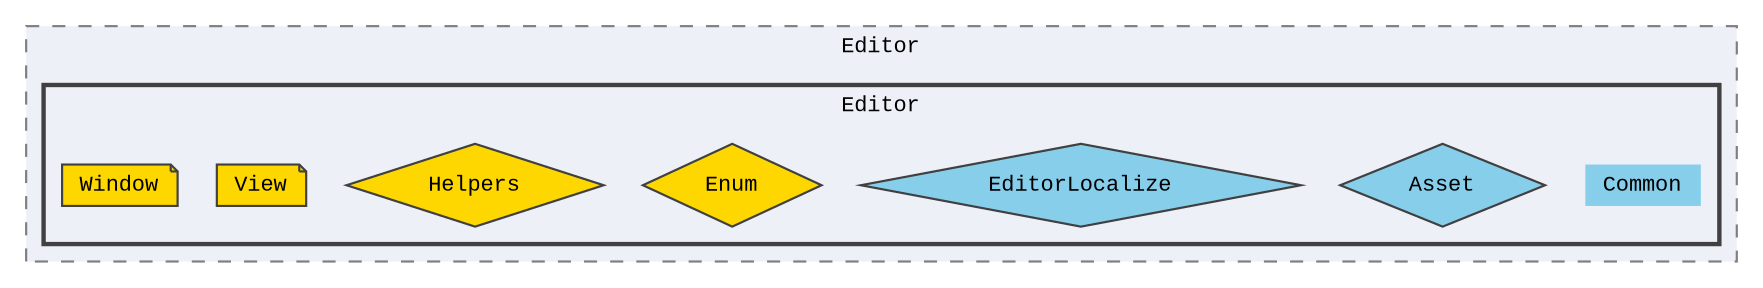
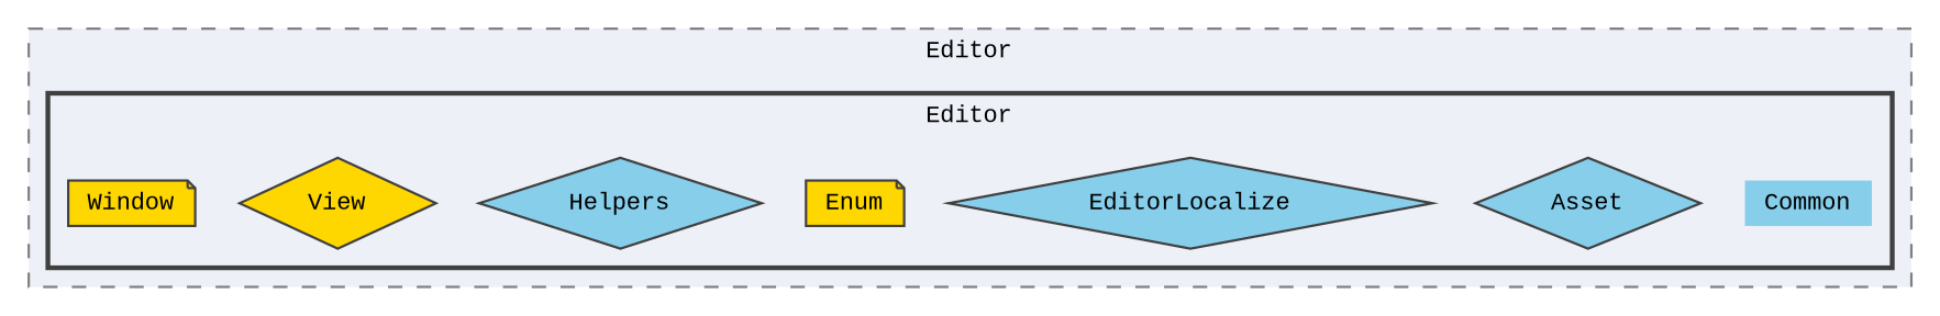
  digraph {
    compound=true
    fontname="Liberation Mono"
    node [fontname="Liberation Mono" fontsize=10 shape=diamond style=filled fillcolor=gold color=grey25]
    n1 [height=0.2 label=Common shape=plaintext width=0.4 fillcolor=skyblue color=""]
    n2 [fillcolor=skyblue height=0.2 label=Asset width=0.4]
    n3 [fillcolor=skyblue height=0.2 label=EditorLocalize width=0.4]
-   n4 [height=0.2 label=Enum width=0.4]
-   n5 [height=0.2 label=Helpers width=0.4]
-   n6 [height=0.2 label=View shape=note width=0.4]
+   n4 [height=0.2 label=Enum shape=note width=0.4]
+   n5 [fillcolor=skyblue height=0.2 label=Helpers width=0.4]
+   n6 [height=0.2 label=View width=0.4]
    n7 [height=0.2 label=Window shape=note width=0.4]
    subgraph cluster_1 {
      bgcolor="#edf0f7"
      fontsize=10
      label=Editor
      pencolor=grey50
      style="filled,dashed"
      subgraph cluster_2 {
        bgcolor="#edf0f7"
        fontsize=10
        pencolor=grey25
        style="filled,bold"
        n1
        n2
        n3
        n4
        n5
        n6
        n7
      }
    }
  }
